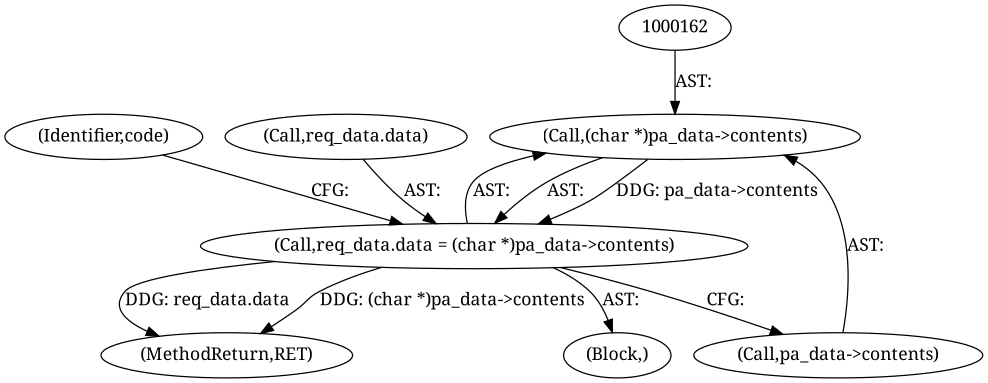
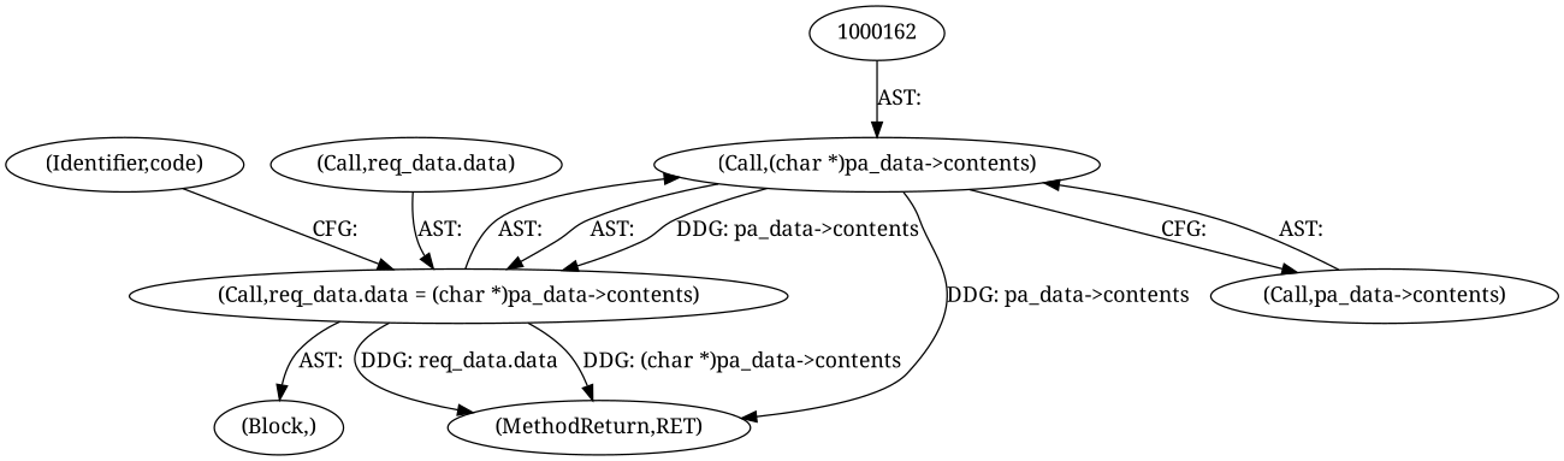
  digraph {
    fontname="Noto Serif"
    node [fontname="Noto Serif"]
    edge [fontname="Noto Serif"]
    n1 [label="(Call,(char *)pa_data->contents)"]
    n2 [label="(Call,req_data.data = (char *)pa_data->contents)"]
    n3 [label="(MethodReturn,RET)"]
    n4 [label="(Call,pa_data->contents)"]
    n5 [label="(Block,)"]
    n6 [label="(Identifier,code)"]
    n7 [label="(Call,req_data.data)"]
    n8 [label=1000162]
    n1 -> n2 [label="AST: "]
    n1 -> n2 [label="DDG: pa_data->contents"]
-   n2 -> n4 [label="CFG: "]
+   n1 -> n3 [label="DDG: pa_data->contents"]
+   n1 -> n4 [label="CFG: "]
    n2 -> n1 [label="AST: "]
    n2 -> n3 [label="DDG: (char *)pa_data->contents"]
    n2 -> n3 [label="DDG: req_data.data"]
    n2 -> n5 [label="AST: "]
    n4 -> n1 [label="AST: "]
    n6 -> n2 [label="CFG: "]
    n7 -> n2 [label="AST: "]
    n8 -> n1 [label="AST: "]
  }
